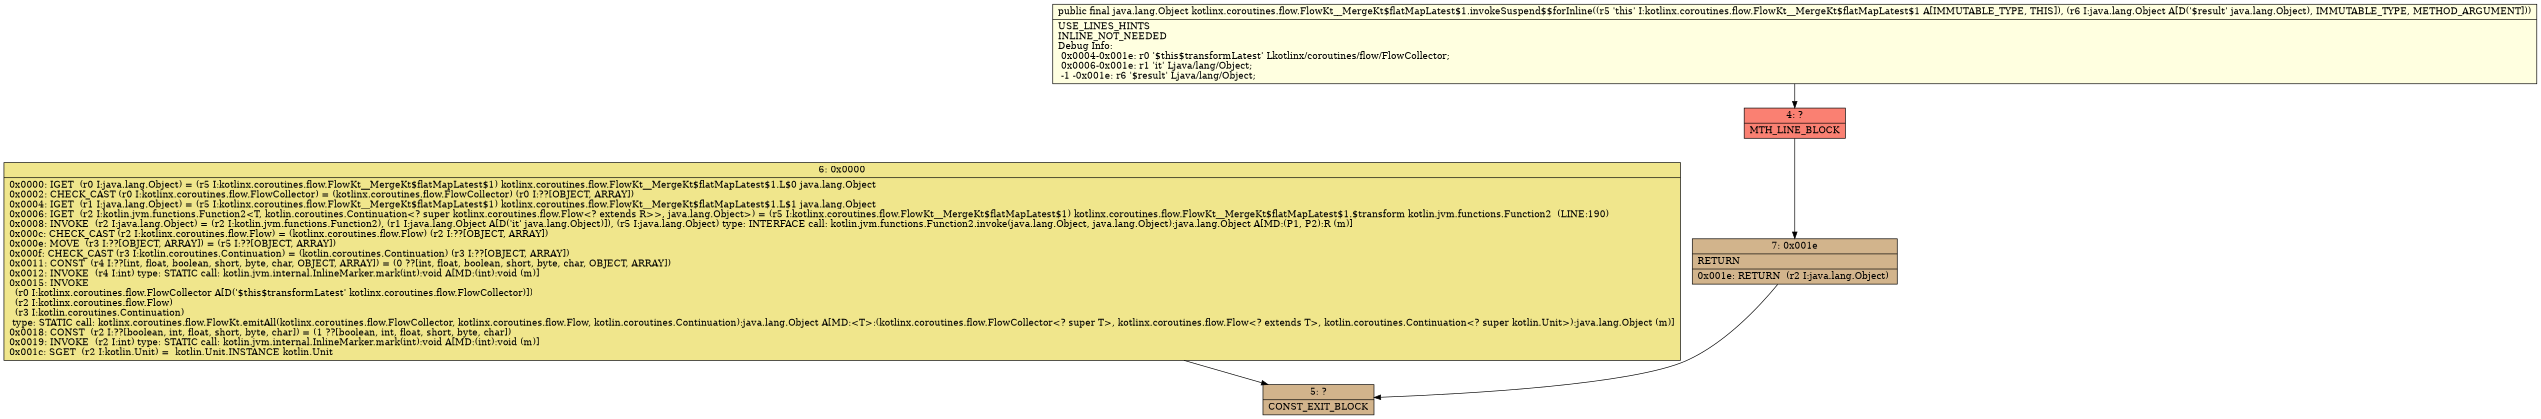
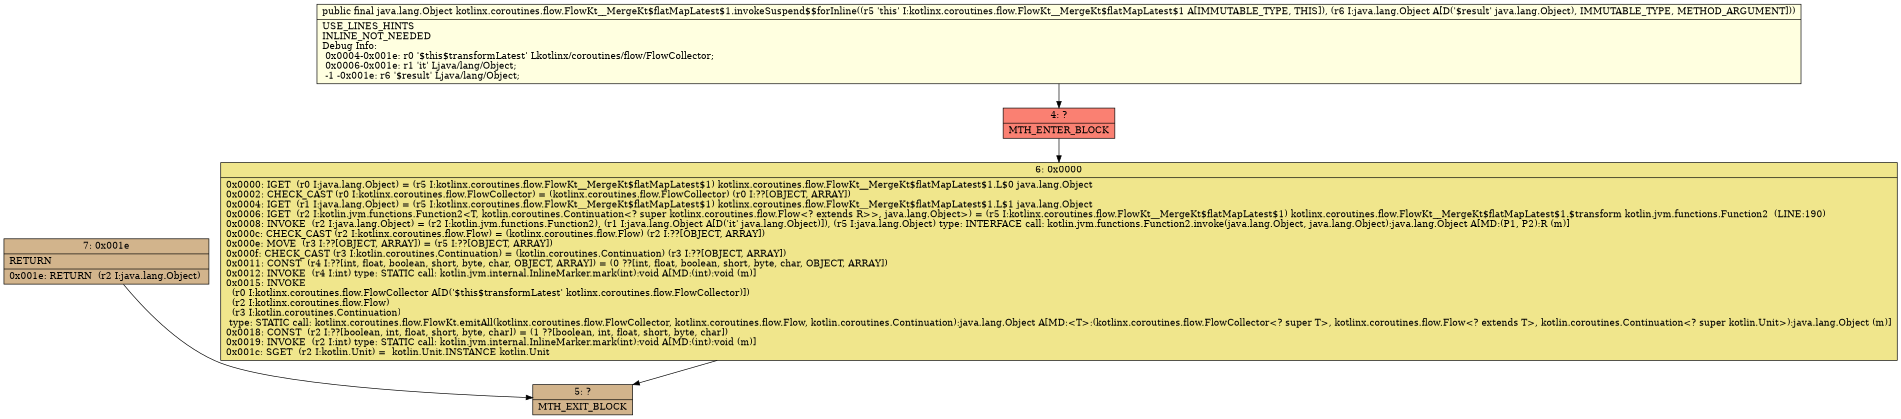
  digraph {
    node [fillcolor=tan shape=record style=filled]
-   n1 [fillcolor=salmon label="{4\:\ ?|MTH_LINE_BLOCK\l}"]
+   n1 [fillcolor=salmon label="{4\:\ ?|MTH_ENTER_BLOCK\l}"]
    n2 [fillcolor=khaki label="{6\:\ 0x0000|0x0000: IGET  (r0 I:java.lang.Object) = (r5 I:kotlinx.coroutines.flow.FlowKt__MergeKt$flatMapLatest$1) kotlinx.coroutines.flow.FlowKt__MergeKt$flatMapLatest$1.L$0 java.lang.Object \l0x0002: CHECK_CAST (r0 I:kotlinx.coroutines.flow.FlowCollector) = (kotlinx.coroutines.flow.FlowCollector) (r0 I:??[OBJECT, ARRAY]) \l0x0004: IGET  (r1 I:java.lang.Object) = (r5 I:kotlinx.coroutines.flow.FlowKt__MergeKt$flatMapLatest$1) kotlinx.coroutines.flow.FlowKt__MergeKt$flatMapLatest$1.L$1 java.lang.Object \l0x0006: IGET  (r2 I:kotlin.jvm.functions.Function2\<T, kotlin.coroutines.Continuation\<? super kotlinx.coroutines.flow.Flow\<? extends R\>\>, java.lang.Object\>) = (r5 I:kotlinx.coroutines.flow.FlowKt__MergeKt$flatMapLatest$1) kotlinx.coroutines.flow.FlowKt__MergeKt$flatMapLatest$1.$transform kotlin.jvm.functions.Function2  (LINE:190)\l0x0008: INVOKE  (r2 I:java.lang.Object) = (r2 I:kotlin.jvm.functions.Function2), (r1 I:java.lang.Object A[D('it' java.lang.Object)]), (r5 I:java.lang.Object) type: INTERFACE call: kotlin.jvm.functions.Function2.invoke(java.lang.Object, java.lang.Object):java.lang.Object A[MD:(P1, P2):R (m)]\l0x000c: CHECK_CAST (r2 I:kotlinx.coroutines.flow.Flow) = (kotlinx.coroutines.flow.Flow) (r2 I:??[OBJECT, ARRAY]) \l0x000e: MOVE  (r3 I:??[OBJECT, ARRAY]) = (r5 I:??[OBJECT, ARRAY]) \l0x000f: CHECK_CAST (r3 I:kotlin.coroutines.Continuation) = (kotlin.coroutines.Continuation) (r3 I:??[OBJECT, ARRAY]) \l0x0011: CONST  (r4 I:??[int, float, boolean, short, byte, char, OBJECT, ARRAY]) = (0 ??[int, float, boolean, short, byte, char, OBJECT, ARRAY]) \l0x0012: INVOKE  (r4 I:int) type: STATIC call: kotlin.jvm.internal.InlineMarker.mark(int):void A[MD:(int):void (m)]\l0x0015: INVOKE  \l  (r0 I:kotlinx.coroutines.flow.FlowCollector A[D('$this$transformLatest' kotlinx.coroutines.flow.FlowCollector)])\l  (r2 I:kotlinx.coroutines.flow.Flow)\l  (r3 I:kotlin.coroutines.Continuation)\l type: STATIC call: kotlinx.coroutines.flow.FlowKt.emitAll(kotlinx.coroutines.flow.FlowCollector, kotlinx.coroutines.flow.Flow, kotlin.coroutines.Continuation):java.lang.Object A[MD:\<T\>:(kotlinx.coroutines.flow.FlowCollector\<? super T\>, kotlinx.coroutines.flow.Flow\<? extends T\>, kotlin.coroutines.Continuation\<? super kotlin.Unit\>):java.lang.Object (m)]\l0x0018: CONST  (r2 I:??[boolean, int, float, short, byte, char]) = (1 ??[boolean, int, float, short, byte, char]) \l0x0019: INVOKE  (r2 I:int) type: STATIC call: kotlin.jvm.internal.InlineMarker.mark(int):void A[MD:(int):void (m)]\l0x001c: SGET  (r2 I:kotlin.Unit) =  kotlin.Unit.INSTANCE kotlin.Unit \l}"]
-   n3 [label="{5\:\ ?|CONST_EXIT_BLOCK\l}"]
+   n3 [label="{5\:\ ?|MTH_EXIT_BLOCK\l}"]
    n4 [label="{7\:\ 0x001e|RETURN\l|0x001e: RETURN  (r2 I:java.lang.Object) \l}"]
    n5 [fillcolor=lightyellow label="{public final java.lang.Object kotlinx.coroutines.flow.FlowKt__MergeKt$flatMapLatest$1.invokeSuspend$$forInline((r5 'this' I:kotlinx.coroutines.flow.FlowKt__MergeKt$flatMapLatest$1 A[IMMUTABLE_TYPE, THIS]), (r6 I:java.lang.Object A[D('$result' java.lang.Object), IMMUTABLE_TYPE, METHOD_ARGUMENT]))  | USE_LINES_HINTS\lINLINE_NOT_NEEDED\lDebug Info:\l  0x0004\-0x001e: r0 '$this$transformLatest' Lkotlinx\/coroutines\/flow\/FlowCollector;\l  0x0006\-0x001e: r1 'it' Ljava\/lang\/Object;\l  \-1 \-0x001e: r6 '$result' Ljava\/lang\/Object;\l}"]
-   n1 -> n4
+   n1 -> n2
    n2 -> n3
    n4 -> n3
    n5 -> n1
  }
